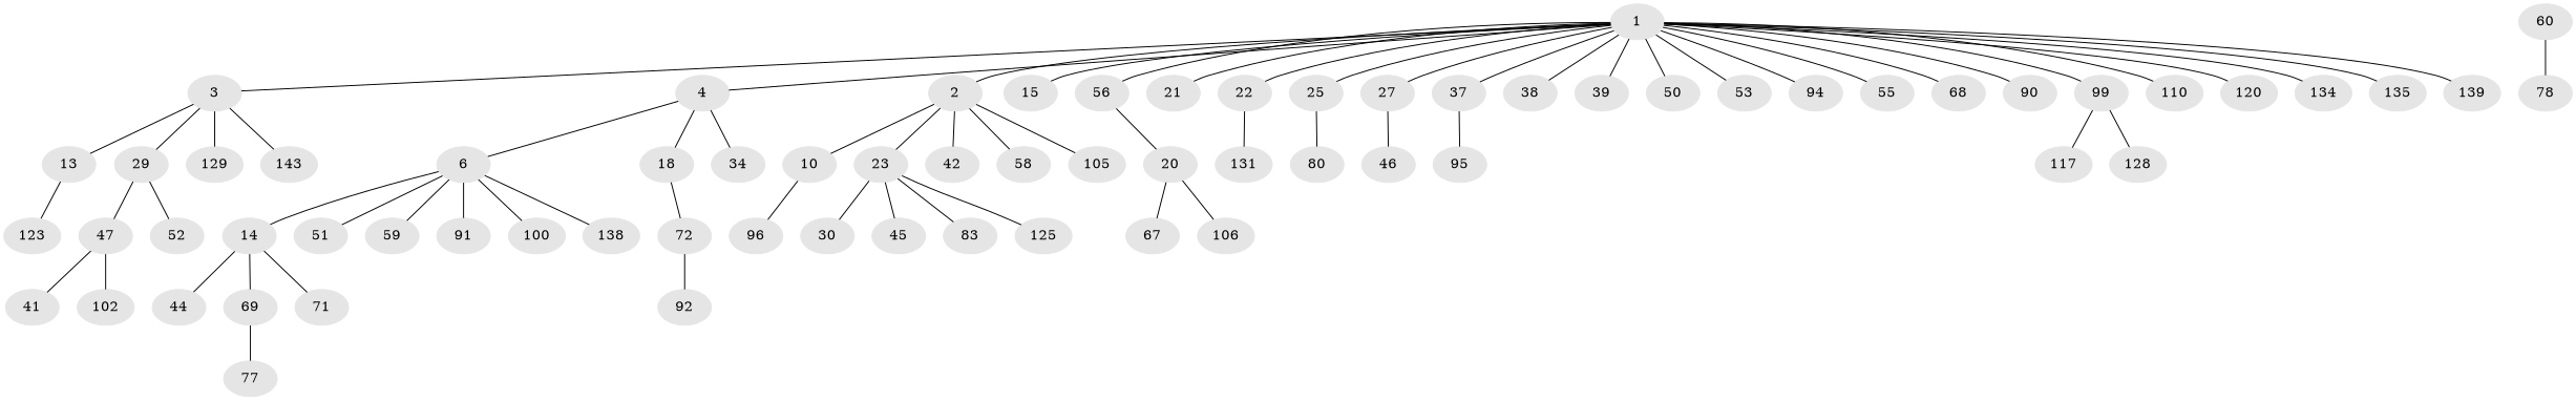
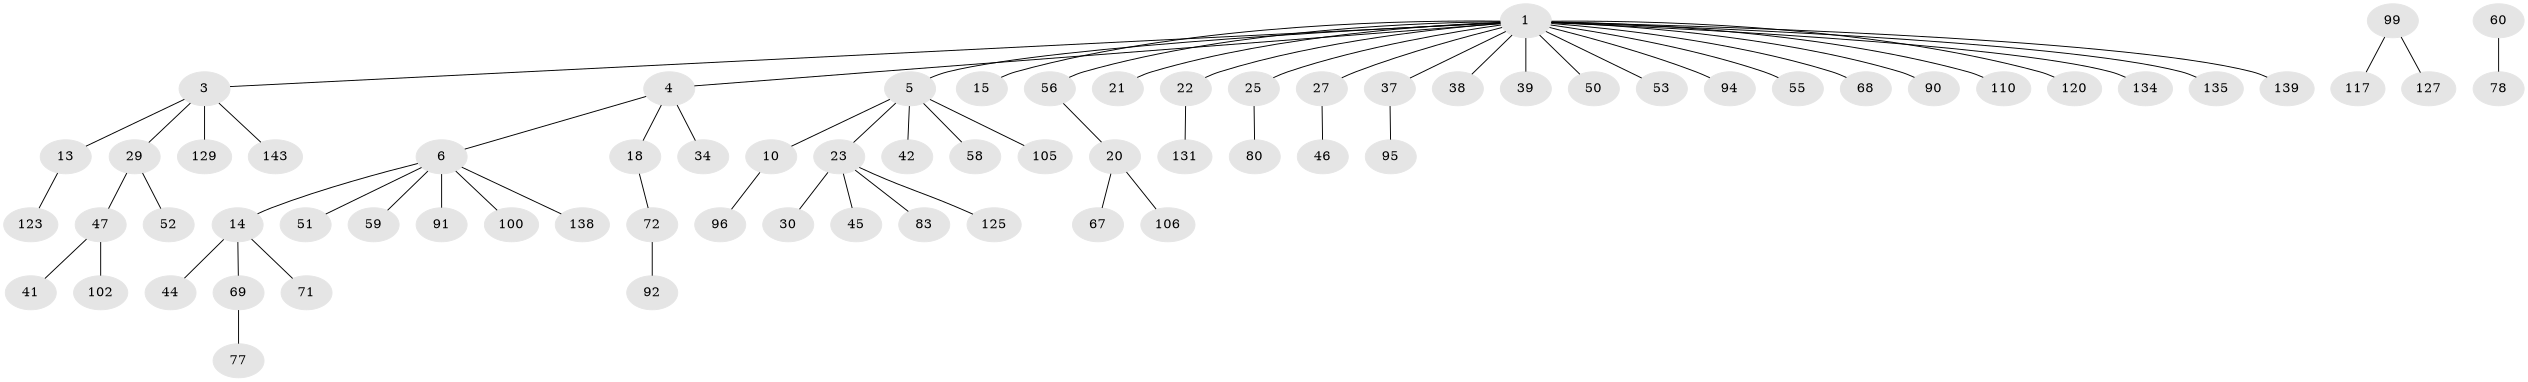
  graph {
    node [color=gray90 style=filled]
    1 [super="+2+24+9+7"]
    3
    4
-   5 [label=2]
+   5
    15 [super="+88"]
    n6 [label=56]
    21
    22
    25 [super="+48"]
    27 [super="+33"]
    37
    38
    39 [super="+85+121+79"]
    50 [super="+73"]
    53 [super="+119"]
    n16 [label=94]
    55
    68
    90
    99
    110 [super="+113"]
    n22 [label=120]
    134 [super="+136"]
    135
    139
    13 [super="+109"]
    29 [super="+56+82+31"]
    129
    143
    6 [super="+8+126"]
    18
    34
    10 [super="+87+32+66"]
    23
    42
    58 [super="+63"]
    105
    20 [super="+35"]
    131
    80
    46 [super="+81+107+89"]
    95
    117
-   128
+   128 [label=127]
    123
    47
    52
    14 [super="+57"]
    51 [super="+64"]
    59
    91 [super="+122"]
    100
    138
    72
    96 [super="+98"]
    30
    45 [super="+114+120+74"]
    83
    125
    44
    69
    71
    60 [super="+94"]
    78
    77 [super="+133"]
    67 [super="+118"]
    106
    92 [super="+108+115"]
    n69 [label=41 super="+112"]
    102
    1 -- 3
    1 -- 4
    1 -- 5
    1 -- 15
    1 -- n6
    1 -- 21
    1 -- 22
    1 -- 25
    1 -- 27
    1 -- 37
    1 -- 38
    1 -- 39
    1 -- 50
    1 -- 53
    1 -- n16
    1 -- 55
    1 -- 68
    1 -- 90
-   1 -- 99
    1 -- 110
    1 -- n22
    1 -- 134
    1 -- 135
    1 -- 139
    3 -- 13
    3 -- 29
    3 -- 129
    3 -- 143
    4 -- 6
    4 -- 18
    4 -- 34
    5 -- 10
    5 -- 23
    5 -- 42
    5 -- 58
    5 -- 105
    n6 -- 20
    22 -- 131
    25 -- 80
    27 -- 46
    37 -- 95
    99 -- 117
    99 -- 128
    13 -- 123
    29 -- 47
    29 -- 52
    6 -- 14
    6 -- 51
    6 -- 59
    6 -- 91
    6 -- 100
    6 -- 138
    18 -- 72
    10 -- 96
    23 -- 30
    23 -- 45
    23 -- 83
    23 -- 125
    20 -- 67
    20 -- 106
    47 -- n69
    47 -- 102
    14 -- 44
    14 -- 69
    14 -- 71
    72 -- 92
    69 -- 77
    60 -- 78
  }
